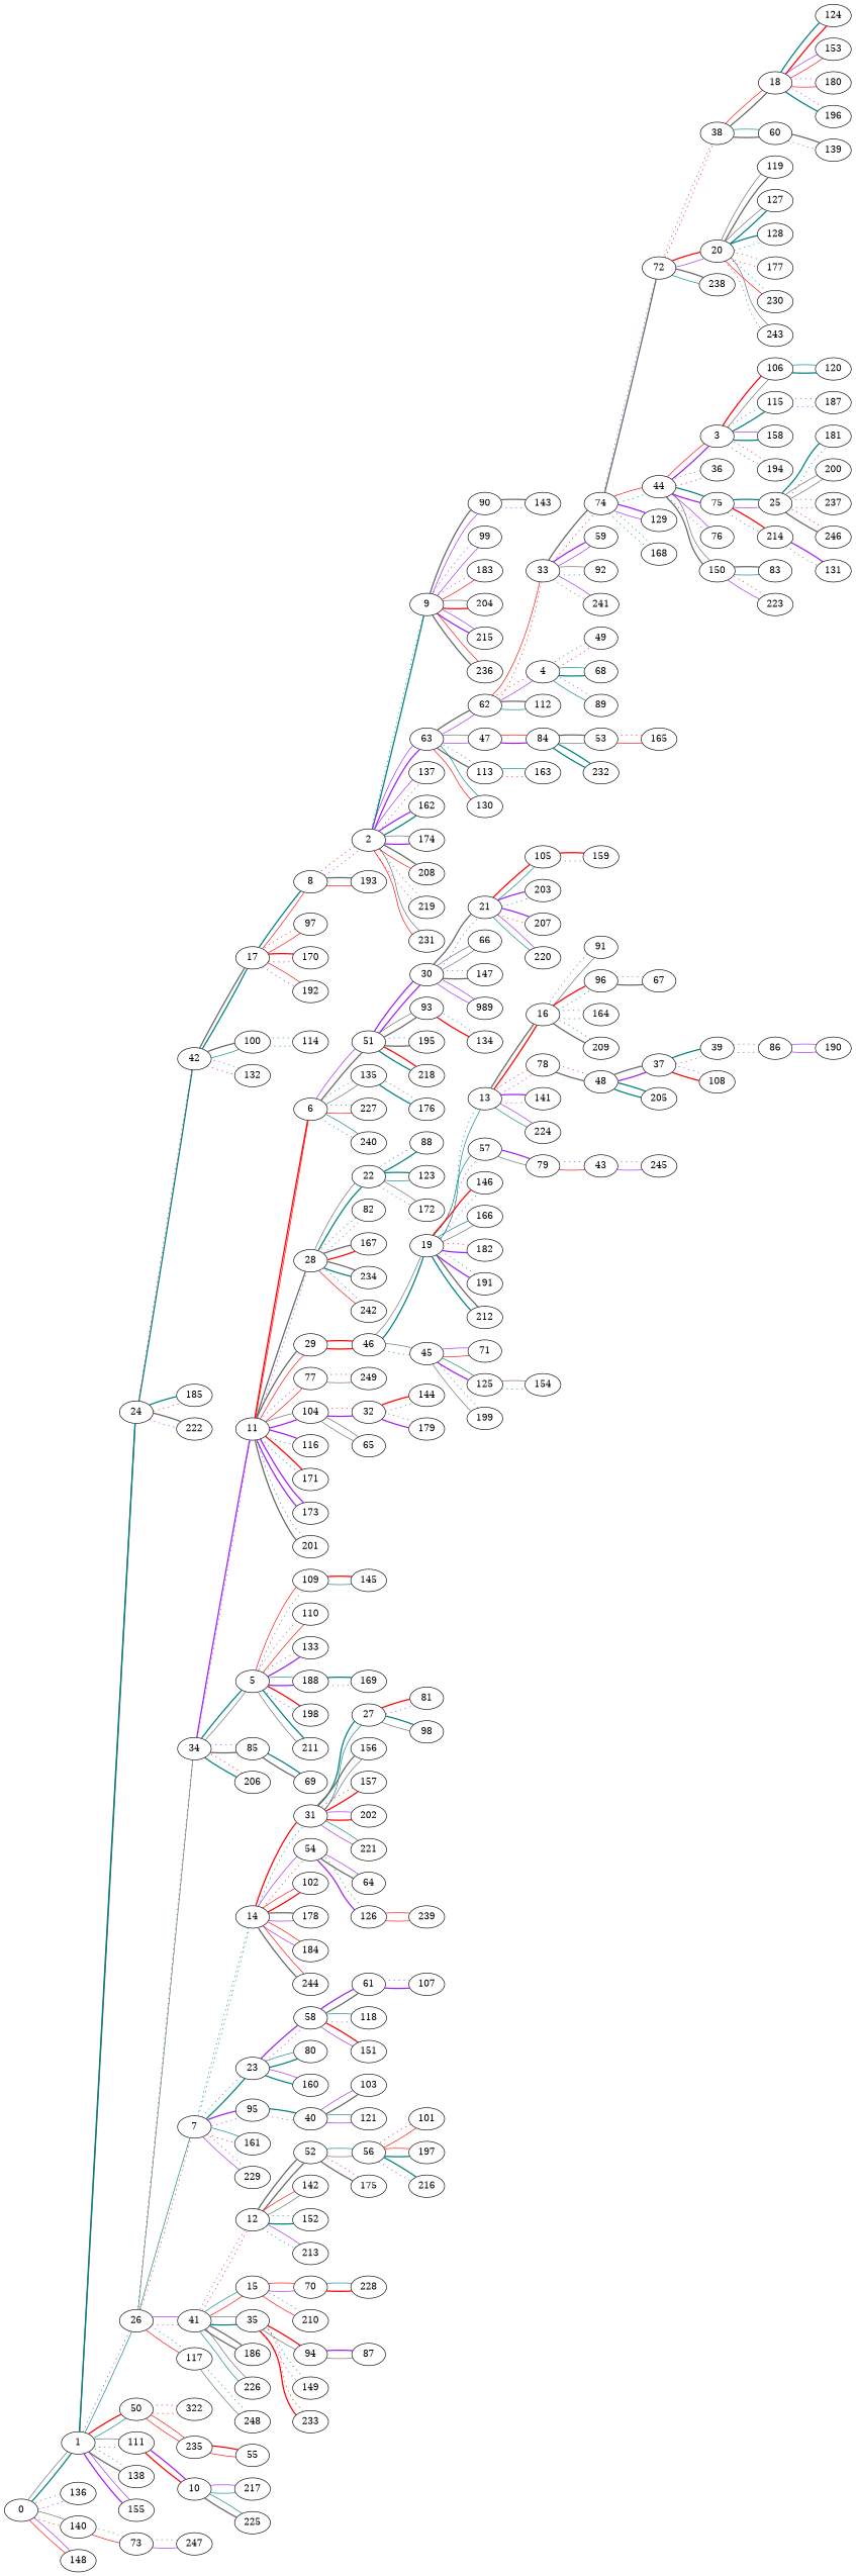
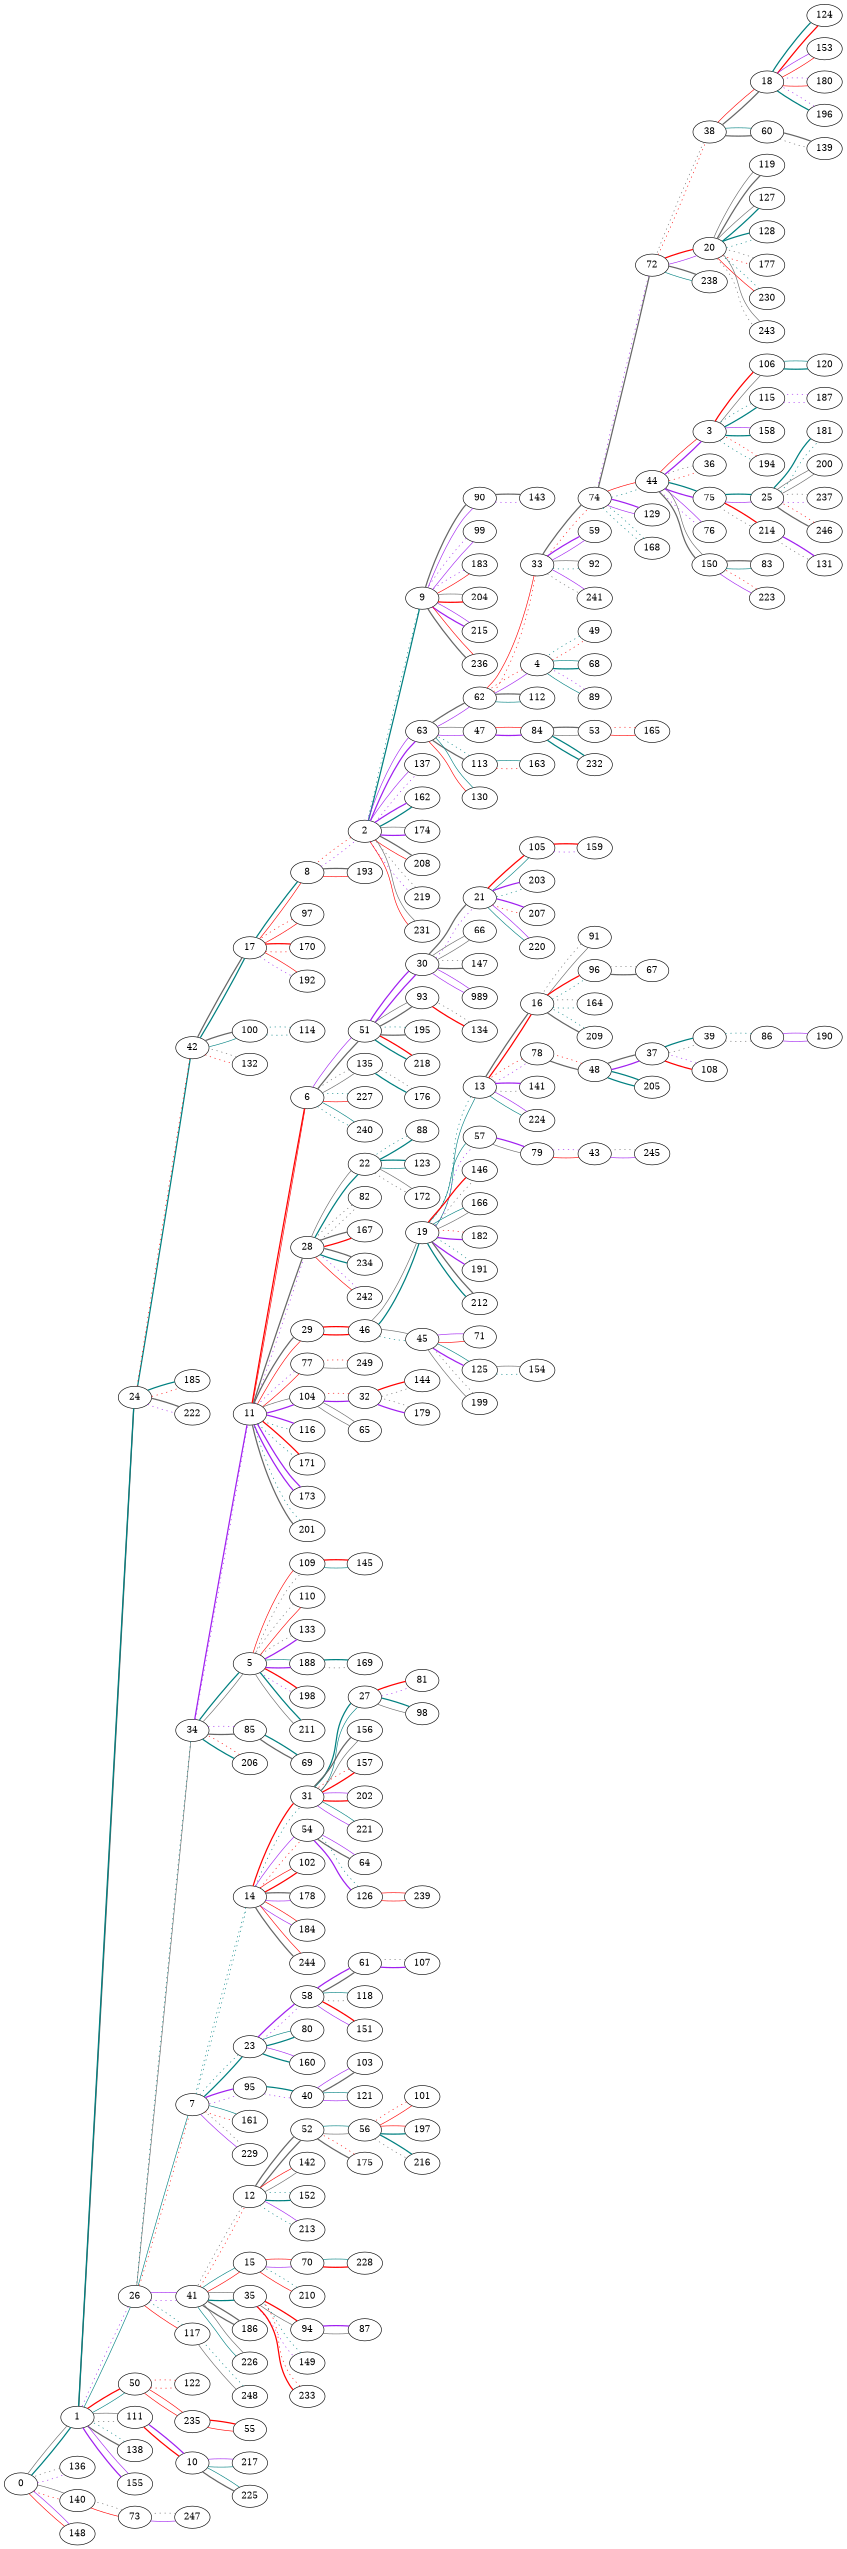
  graph {
    rankdir=LR
    edge [color=gray40 distancia=1 style=bold]
    0
    1
    136
    140
    148
    24
    26
    50
    111
    138
    155
    73
    42
    185
    222
    34
    7
    41
    117
-   122 [label=322]
+   122
    235
    10
    247
    17
    100
    132
    11
    5
    85
    206
    14
    23
    95
    161
    229
    12
    15
    35
    186
    226
    248
    55
    217
    225
    2
    8
    9
    63
    137
    162
    174
    208
    219
    231
    193
    90
    99
    183
    204
    215
    236
    62
    47
    113
    130
    97
    170
    192
    143
    33
    4
    112
    84
    163
    6
    51
    135
    227
    240
    28
    29
    77
    104
    116
    171
    173
    201
    30
    93
    195
    218
    176
    22
    82
    167
    234
    242
    46
    249
    32
    65
    21
    66
    147
    n105 [label=989]
    134
    88
    123
    172
    19
    45
    109
    110
    133
    188
    198
    211
    69
    144
    179
    31
    54
    102
    178
    184
    244
    58
    80
    160
    40
    27
    156
    157
    202
    221
    64
    126
    61
    118
    151
    103
    121
    81
    98
    239
    13
    16
    78
    141
    224
    91
    96
    164
    209
    57
    146
    166
    182
    191
    212
    48
    67
    79
    37
    205
    114
    71
    125
    199
    43
    107
    52
    142
    152
    213
    70
    210
    94
    149
    233
    105
    203
    207
    220
    159
    145
    169
    18
    38
    124
    153
    180
    196
    60
    72
    139
    74
    20
    238
    44
    129
    168
    119
    127
    128
    177
    230
    243
    39
    108
    86
    190
    56
    175
    101
    197
    216
    228
    87
    3
    106
    115
    158
    194
    36
    75
    76
    150
    120
    187
    25
    214
    83
    223
    59
    92
    241
    181
    200
    237
    246
    131
    154
    49
    68
    89
    245
    53
    232
    165
    0 -- 1 [color=teal]
    0 -- 136 [color=purple style=dotted]
    0 -- 140 [color=red style=dotted]
    0 -- 148 [color=red style=solid]
    1 -- 0 [style=solid]
    1 -- 24
    1 -- 26 [color=teal style=solid]
    1 -- 50 [color=teal style=solid]
    1 -- 111 [style=dotted]
    1 -- 138
    1 -- 155 [color=purple]
    136 -- 0 [style=dotted]
    140 -- 0 [style=solid]
    140 -- 73 [color=red style=solid]
    148 -- 0 [color=purple style=solid]
    24 -- 1 [color=teal]
    24 -- 42 [color=teal]
    24 -- 185 [color=red style=dotted]
    24 -- 222 [color=purple style=dotted]
    26 -- 1 [color=purple style=dotted]
    26 -- 34 [style=solid]
    26 -- 7 [color=red style=dotted]
    26 -- 41 [color=purple style=dotted]
    26 -- 117 [color=red style=solid]
    50 -- 1 [color=red]
    50 -- 122 [color=red style=dotted]
    50 -- 235 [color=red style=solid]
    111 -- 1 [style=solid]
    111 -- 10 [color=red]
    138 -- 1 [color=teal style=dotted]
    155 -- 1 [color=purple style=solid]
    73 -- 140 [style=dotted]
    73 -- 247 [color=purple style=solid]
    42 -- 24 [color=red style=dotted]
    42 -- 17 [color=teal]
    42 -- 100 [color=teal style=solid]
    42 -- 132 [color=red style=dotted]
    185 -- 24 [color=teal]
    222 -- 24
    34 -- 26 [color=teal style=dotted]
    34 -- 11 [color=purple style=dotted]
    34 -- 5 [style=solid]
    34 -- 85
    34 -- 206 [color=teal]
    7 -- 26 [color=teal style=solid]
    7 -- 14 [color=teal style=dotted]
    7 -- 23 [color=teal]
    7 -- 95 [color=purple style=dotted]
    7 -- 161 [color=red style=dotted]
    7 -- 229 [color=purple style=solid]
    41 -- 26 [color=purple style=solid]
    41 -- 12 [color=red style=dotted]
    41 -- 15 [color=red style=solid]
    41 -- 35 [color=teal]
    41 -- 186
    41 -- 226 [color=teal style=solid]
    117 -- 26 [color=teal style=dotted]
    117 -- 248 [style=solid]
    122 -- 50 [color=red style=dotted]
    235 -- 50 [color=red style=solid]
    235 -- 55 [color=red style=solid]
    10 -- 111 [color=purple]
    10 -- 217 [color=teal style=solid]
    10 -- 225
    247 -- 73 [style=dotted]
    17 -- 42
    17 -- 8 [color=red style=solid]
    17 -- 97 [color=red style=solid]
    17 -- 170 [color=red style=dotted]
    17 -- 192 [color=purple style=dotted]
    100 -- 42
    100 -- 114 [color=teal style=dotted]
    132 -- 42 [style=dotted]
    11 -- 34 [color=purple]
    11 -- 6 [color=red style=solid]
    11 -- 28 [color=purple style=dotted]
    11 -- 29 [color=red style=solid]
    11 -- 77 [color=red style=solid]
    11 -- 104 [color=purple]
    11 -- 116 [color=teal style=dotted]
    11 -- 171 [color=teal style=dotted]
    11 -- 173 [color=purple]
    11 -- 201
    5 -- 34 [color=teal]
    5 -- 109 [style=dotted]
    5 -- 110 [color=red style=solid]
    5 -- 133 [color=purple]
    5 -- 188 [color=purple]
    5 -- 198 [color=purple style=dotted]
    5 -- 211 [style=solid]
    85 -- 34 [color=purple style=dotted]
    85 -- 69
    206 -- 34 [color=red style=dotted]
    14 -- 7 [color=teal style=dotted]
    14 -- 31 [color=teal style=dotted]
    14 -- 54 [color=red style=dotted]
    14 -- 102 [color=red]
    14 -- 178 [color=purple style=solid]
    14 -- 184 [color=purple style=solid]
    14 -- 244
    23 -- 7 [color=teal style=dotted]
    23 -- 58 [color=purple style=dotted]
    23 -- 80 [color=teal]
    23 -- 160 [color=teal]
    95 -- 7 [color=purple]
    95 -- 40 [color=purple style=dotted]
    161 -- 7 [color=teal style=solid]
    229 -- 7 [style=dotted]
    12 -- 41 [style=dotted]
    12 -- 52
    12 -- 142 [style=solid]
    12 -- 152 [color=teal]
    12 -- 213 [color=teal style=dotted]
    15 -- 41 [color=teal style=solid]
    15 -- 70 [color=purple style=solid]
    15 -- 210 [color=red style=solid]
    35 -- 41 [style=solid]
    35 -- 94 [style=solid]
    35 -- 149 [color=purple style=dotted]
    35 -- 233 [color=red]
    186 -- 41
    226 -- 41 [style=solid]
    248 -- 117 [color=teal style=dotted]
    55 -- 235 [color=red]
    217 -- 10 [color=purple style=solid]
    225 -- 10 [color=teal style=solid]
    2 -- 8 [color=red style=dotted]
    2 -- 9 [color=teal]
    2 -- 63 [color=purple]
    2 -- 137 [color=purple style=dotted]
    2 -- 162 [color=teal]
    2 -- 174 [color=purple]
    2 -- 208 [color=red style=solid]
    2 -- 219 [color=purple style=dotted]
    2 -- 231 [color=red style=solid]
    8 -- 17 [color=teal]
    8 -- 2 [color=purple style=dotted]
    8 -- 193 [color=red style=solid]
    9 -- 2 [color=teal style=dotted]
    9 -- 90 [color=purple style=solid]
    9 -- 99 [color=purple style=solid]
    9 -- 183 [color=red style=solid]
    9 -- 204 [color=red]
    9 -- 215 [color=purple]
    9 -- 236
    63 -- 2 [color=purple style=solid]
    63 -- 62 [color=purple style=solid]
    63 -- 47 [color=purple style=solid]
    63 -- 113
    63 -- 130 [color=red style=solid]
    137 -- 2 [color=purple style=solid]
    162 -- 2 [color=purple]
    174 -- 2 [style=solid]
    208 -- 2
    219 -- 2 [style=dotted]
    231 -- 2 [style=solid]
    193 -- 8
    90 -- 9
    90 -- 143 [color=purple style=dotted]
    99 -- 9 [color=purple style=dotted]
    183 -- 9 [color=purple style=dotted]
    204 -- 9 [style=solid]
    215 -- 9 [color=purple style=solid]
    236 -- 9 [color=red style=solid]
    62 -- 63
    62 -- 33 [color=red style=dotted]
    62 -- 4 [color=purple style=solid]
    62 -- 112 [color=teal style=solid]
    47 -- 63 [style=solid]
    47 -- 84 [color=purple]
    113 -- 63 [color=teal style=dotted]
    113 -- 163 [color=red style=dotted]
    130 -- 63 [color=teal style=solid]
    97 -- 17 [color=red style=dotted]
    170 -- 17 [color=red]
    192 -- 17 [color=red style=solid]
    143 -- 90
    33 -- 62 [color=red style=solid]
    33 -- 74 [color=red style=dotted]
    33 -- 59 [color=purple style=solid]
    33 -- 92 [color=teal style=dotted]
    33 -- 241 [style=dotted]
    4 -- 62 [color=red style=dotted]
    4 -- 49 [color=red style=dotted]
    4 -- 68 [color=teal]
    4 -- 89 [color=teal style=solid]
    112 -- 62
    84 -- 47 [color=red style=solid]
    84 -- 53 [style=solid]
    84 -- 232 [color=teal]
    163 -- 113 [color=teal style=solid]
    6 -- 11 [color=red]
    6 -- 51
    6 -- 135 [style=solid]
    6 -- 227 [color=red style=solid]
    6 -- 240 [color=teal style=dotted]
    51 -- 6 [color=purple style=solid]
    51 -- 30 [color=purple]
    51 -- 93
    51 -- 195
    51 -- 218 [color=teal]
    135 -- 6 [style=dotted]
    135 -- 176 [color=teal]
    227 -- 6 [color=teal style=dotted]
    240 -- 6 [color=teal style=solid]
    28 -- 11
    28 -- 22 [color=teal]
    28 -- 82 [style=dotted]
    28 -- 167 [color=red]
    28 -- 234 [color=teal]
    28 -- 242 [color=red style=solid]
    29 -- 11
    29 -- 46 [color=red]
    77 -- 11 [color=purple style=dotted]
    77 -- 249 [style=solid]
    104 -- 11 [style=solid]
    104 -- 32 [color=purple]
    104 -- 65 [style=solid]
    116 -- 11 [color=purple]
    171 -- 11 [color=red]
    173 -- 11 [color=purple]
    201 -- 11 [color=teal style=dotted]
    30 -- 51 [color=purple]
    30 -- 21 [color=purple style=dotted]
    30 -- 66 [style=solid]
    30 -- 147
    30 -- n105 [color=purple style=solid]
    93 -- 51 [style=solid]
    93 -- 134 [color=red]
    195 -- 51 [color=teal style=dotted]
    218 -- 51 [color=red]
    176 -- 135 [style=dotted]
    22 -- 28 [style=solid]
    22 -- 88 [color=teal]
    22 -- 123 [color=teal style=solid]
    22 -- 172 [style=dotted]
    82 -- 28 [style=dotted]
    167 -- 28
    234 -- 28
    242 -- 28 [color=purple style=dotted]
    46 -- 29 [color=red]
    46 -- 19 [color=teal]
    46 -- 45 [color=teal style=dotted]
    249 -- 77 [color=red style=dotted]
    32 -- 104 [color=red style=dotted]
    32 -- 144 [style=dotted]
    32 -- 179 [color=purple]
    65 -- 104 [style=solid]
    21 -- 30
    21 -- 105 [color=teal style=solid]
    21 -- 203 [color=teal style=dotted]
    21 -- 207 [color=red style=dotted]
    21 -- 220 [color=teal style=solid]
    66 -- 30 [style=solid]
    147 -- 30 [style=dotted]
    n105 -- 30 [color=purple style=solid]
    134 -- 93 [style=dotted]
    88 -- 22 [color=teal style=dotted]
    123 -- 22 [color=teal]
    172 -- 22 [style=solid]
    19 -- 46 [style=solid]
    19 -- 13 [color=teal style=solid]
    19 -- 57 [color=purple style=dotted]
    19 -- 146 [style=dotted]
    19 -- 166 [style=solid]
    19 -- 182 [color=purple]
    19 -- 191 [color=purple]
    19 -- 212 [color=teal]
    45 -- 46 [style=solid]
    45 -- 71 [color=red style=solid]
    45 -- 125 [color=purple]
    45 -- 199 [style=solid]
    109 -- 5 [color=red style=solid]
    109 -- 145 [color=teal style=solid]
    110 -- 5 [style=dotted]
    133 -- 5 [style=dotted]
    188 -- 5 [color=teal style=solid]
    188 -- 169 [style=dotted]
    198 -- 5 [color=red]
    211 -- 5 [color=teal]
    69 -- 85 [color=teal]
    144 -- 32 [color=red]
    179 -- 32 [style=dotted]
    31 -- 14 [color=red]
    31 -- 27 [color=teal style=solid]
    31 -- 156 [style=solid]
    31 -- 157 [color=red]
    31 -- 202 [color=red]
    31 -- 221 [color=purple style=solid]
    54 -- 14 [color=purple style=solid]
    54 -- 64
    54 -- 126 [color=purple]
    102 -- 14 [color=red style=solid]
    178 -- 14
    184 -- 14 [color=red style=solid]
    244 -- 14 [color=red style=solid]
    58 -- 23 [color=purple]
    58 -- 61
    58 -- 118 [style=dotted]
    58 -- 151 [color=purple style=solid]
    80 -- 23 [color=teal style=solid]
    160 -- 23 [color=purple style=solid]
    40 -- 95 [color=teal]
    40 -- 103
    40 -- 121 [color=purple style=solid]
    27 -- 31 [color=teal]
    27 -- 81 [color=purple style=dotted]
    27 -- 98 [style=solid]
    156 -- 31
    157 -- 31 [color=red style=dotted]
    202 -- 31 [color=purple style=solid]
    221 -- 31 [color=teal style=solid]
    64 -- 54 [color=purple style=solid]
    126 -- 54 [color=teal style=dotted]
    126 -- 239 [color=red style=solid]
    61 -- 58 [color=purple]
    61 -- 107 [color=purple]
    118 -- 58 [color=teal style=solid]
    151 -- 58 [color=red]
    103 -- 40 [color=purple style=solid]
    121 -- 40 [color=teal style=solid]
    81 -- 27 [color=red]
    98 -- 27 [color=teal]
    239 -- 126 [color=red style=solid]
    13 -- 19 [color=teal style=dotted]
    13 -- 16 [color=red]
    13 -- 78 [color=purple style=dotted]
    13 -- 141 [style=dotted]
    13 -- 224 [color=teal style=solid]
    16 -- 13
    16 -- 91 [style=solid]
    16 -- 96 [color=teal style=dotted]
    16 -- 164 [color=teal style=dotted]
    16 -- 209
    78 -- 13 [color=red style=dotted]
    78 -- 48
    141 -- 13 [color=purple]
    224 -- 13 [color=purple style=solid]
    91 -- 16 [style=dotted]
    96 -- 16 [color=red]
    96 -- 67
    164 -- 16 [style=dotted]
    209 -- 16 [color=teal style=dotted]
    57 -- 19 [color=teal style=solid]
    57 -- 79 [style=solid]
    146 -- 19 [color=red]
    166 -- 19 [color=teal style=solid]
    182 -- 19 [color=red style=dotted]
    191 -- 19 [color=teal style=dotted]
    212 -- 19
    48 -- 78 [color=red style=dotted]
    48 -- 37 [color=purple]
    48 -- 205 [color=teal]
    67 -- 96 [style=dotted]
    79 -- 57 [color=purple]
    79 -- 43 [color=red style=solid]
    37 -- 48
    37 -- 39 [style=dotted]
    37 -- 108 [color=red]
    205 -- 48 [color=teal]
    114 -- 100 [color=teal style=dotted]
    71 -- 45 [color=purple style=solid]
    125 -- 45 [color=teal style=solid]
    125 -- 154 [color=teal style=dotted]
    199 -- 45 [style=dotted]
    43 -- 79 [color=purple style=dotted]
    43 -- 245 [color=purple style=solid]
    107 -- 61 [style=dotted]
    52 -- 12
    52 -- 56 [style=solid]
    52 -- 175
    142 -- 12 [color=red style=solid]
    152 -- 12 [color=teal style=dotted]
    213 -- 12 [color=purple style=solid]
    70 -- 15 [color=red style=solid]
    70 -- 228 [color=red]
    210 -- 15 [color=teal style=dotted]
    94 -- 35 [color=red]
    94 -- 87 [style=solid]
    149 -- 35 [color=teal style=dotted]
    233 -- 35 [color=red style=dotted]
    105 -- 21 [color=red]
    105 -- 159 [color=purple style=dotted]
    203 -- 21 [color=purple]
    207 -- 21 [color=purple]
    220 -- 21 [color=purple style=solid]
    159 -- 105 [color=red]
    145 -- 109 [color=red]
    169 -- 188 [color=teal]
    18 -- 38 [color=red style=solid]
    18 -- 124 [color=red]
    18 -- 153 [color=red style=solid]
    18 -- 180 [color=red style=solid]
    18 -- 196 [color=teal]
    38 -- 18
    38 -- 60
    38 -- 72 [style=dotted]
    124 -- 18 [color=teal]
    153 -- 18 [color=purple style=solid]
    180 -- 18 [color=purple style=dotted]
    196 -- 18 [color=purple style=dotted]
    60 -- 38 [color=teal style=solid]
    60 -- 139 [style=dotted]
    72 -- 38 [color=red style=dotted]
    72 -- 74 [color=purple style=dotted]
    72 -- 20 [color=purple style=solid]
    72 -- 238 [color=teal style=solid]
    139 -- 60
    74 -- 33
    74 -- 72
    74 -- 44 [color=teal style=dotted]
    74 -- 129 [color=purple style=solid]
    74 -- 168 [color=teal style=dotted]
    20 -- 72 [color=red]
    20 -- 119
    20 -- 127 [color=teal]
    20 -- 128 [color=teal style=dotted]
    20 -- 177 [color=red style=dotted]
    20 -- 230 [color=red style=solid]
    20 -- 243 [style=dotted]
    238 -- 72
    44 -- 74 [color=red style=solid]
    44 -- 3 [color=purple]
    44 -- 36 [color=red style=dotted]
    44 -- 75 [color=purple]
    44 -- 76 [color=purple style=dotted]
    44 -- 150
    129 -- 74 [color=purple]
    168 -- 74 [color=teal style=dotted]
    119 -- 20 [style=solid]
    127 -- 20 [style=solid]
    128 -- 20 [color=teal]
    177 -- 20 [style=dotted]
    230 -- 20 [color=teal style=dotted]
    243 -- 20 [style=solid]
    39 -- 37 [color=teal]
    39 -- 86 [style=dotted]
    108 -- 37 [color=purple style=dotted]
    86 -- 39 [color=teal style=dotted]
    86 -- 190 [color=purple style=solid]
    190 -- 86 [color=purple style=solid]
    56 -- 52 [color=teal style=solid]
    56 -- 101 [color=red style=solid]
    56 -- 197 [color=teal]
    56 -- 216 [style=dotted]
    175 -- 52 [color=red style=dotted]
    101 -- 56 [color=red style=dotted]
    197 -- 56 [color=red style=solid]
    216 -- 56 [color=teal]
    228 -- 70 [color=teal style=solid]
    87 -- 94 [color=purple]
    3 -- 44 [color=red style=solid]
    3 -- 106 [style=solid]
    3 -- 115 [color=teal]
    3 -- 158 [color=teal]
    3 -- 194 [color=teal style=dotted]
    106 -- 3 [color=red]
    106 -- 120 [color=teal]
    115 -- 3 [color=teal style=dotted]
    115 -- 187 [color=purple style=dotted]
    158 -- 3 [color=purple style=solid]
    194 -- 3 [color=red style=dotted]
    36 -- 44 [style=dotted]
    75 -- 44 [color=teal]
    75 -- 25 [color=purple style=solid]
    75 -- 214 [style=dotted]
    76 -- 44 [color=purple style=solid]
    150 -- 44 [style=solid]
    150 -- 83 [color=teal style=solid]
    150 -- 223 [color=purple style=solid]
    120 -- 106 [color=teal style=solid]
    187 -- 115 [color=purple style=dotted]
    25 -- 75 [color=teal]
    25 -- 181 [color=teal style=dotted]
    25 -- 200 [style=solid]
    25 -- 237 [color=purple style=dotted]
    25 -- 246
    214 -- 75 [color=red]
    214 -- 131 [style=dotted]
    83 -- 150
    223 -- 150 [color=red style=dotted]
    59 -- 33 [color=purple]
    92 -- 33 [style=solid]
    241 -- 33 [color=purple style=solid]
    181 -- 25 [color=teal]
    200 -- 25 [style=solid]
    237 -- 25 [style=dotted]
    246 -- 25 [color=red style=dotted]
    131 -- 214 [color=purple]
    154 -- 125 [style=solid]
    49 -- 4 [color=teal style=dotted]
    68 -- 4 [color=teal style=solid]
    89 -- 4 [color=purple style=dotted]
    245 -- 43 [style=dotted]
    53 -- 84
    53 -- 165 [color=red style=solid]
    232 -- 84 [color=teal]
    165 -- 53 [color=red style=dotted]
  }
